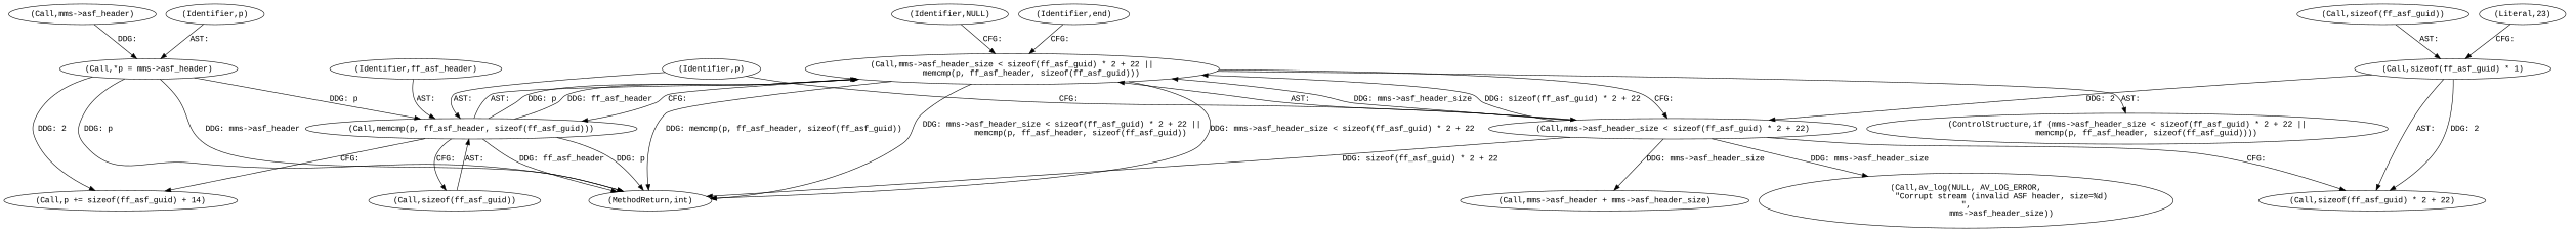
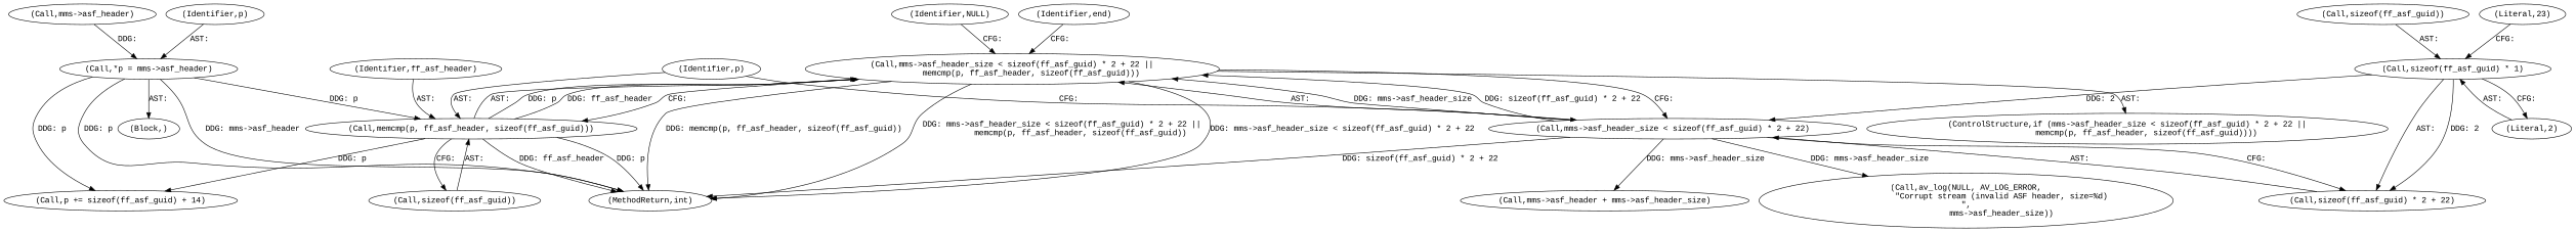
  digraph {
    fontname="Liberation Mono"
    node [fontname="Liberation Mono"]
    edge [fontname="Liberation Mono"]
    n1 [label="(Call,mms->asf_header_size < sizeof(ff_asf_guid) * 2 + 22 ||\n        memcmp(p, ff_asf_header, sizeof(ff_asf_guid)))"]
    n2 [label="(Call,mms->asf_header_size < sizeof(ff_asf_guid) * 2 + 22)"]
    n3 [label="(Call,memcmp(p, ff_asf_header, sizeof(ff_asf_guid)))"]
    n4 [label="(MethodReturn,int)"]
    n5 [label="(ControlStructure,if (mms->asf_header_size < sizeof(ff_asf_guid) * 2 + 22 ||\n        memcmp(p, ff_asf_header, sizeof(ff_asf_guid))))"]
    n6 [label="(Call,sizeof(ff_asf_guid) * 2 + 22)"]
    n7 [label="(Call,av_log(NULL, AV_LOG_ERROR,\n               \"Corrupt stream (invalid ASF header, size=%d)\n\",\n               mms->asf_header_size))"]
    n8 [label="(Call,mms->asf_header + mms->asf_header_size)"]
    n9 [label="(Call,p += sizeof(ff_asf_guid) + 14)"]
    n10 [label="(Call,sizeof(ff_asf_guid))"]
    n11 [label="(Call,sizeof(ff_asf_guid) * 1)"]
+   n12 [label="(Literal,2)"]
    n13 [label="(Call,*p = mms->asf_header)"]
+   n14 [label="(Block,)"]
    n15 [label="(Call,mms->asf_header)"]
    n16 [label="(Identifier,NULL)"]
    n17 [label="(Call,sizeof(ff_asf_guid))"]
    n18 [label="(Identifier,end)"]
    n19 [label="(Identifier,p)"]
    n20 [label="(Identifier,p)"]
    n21 [label="(Literal,23)"]
    n22 [label="(Identifier,ff_asf_header)"]
    n1 -> n2 [label="CFG: "]
    n1 -> n3 [label="CFG: "]
    n1 -> n4 [label="DDG: memcmp(p, ff_asf_header, sizeof(ff_asf_guid))"]
    n1 -> n4 [label="DDG: mms->asf_header_size < sizeof(ff_asf_guid) * 2 + 22 ||\n        memcmp(p, ff_asf_header, sizeof(ff_asf_guid))"]
    n1 -> n4 [label="DDG: mms->asf_header_size < sizeof(ff_asf_guid) * 2 + 22"]
    n1 -> n5 [label="AST: "]
    n2 -> n1 [label="AST: "]
    n2 -> n1 [label="DDG: mms->asf_header_size"]
    n2 -> n1 [label="DDG: sizeof(ff_asf_guid) * 2 + 22"]
    n2 -> n4 [label="DDG: sizeof(ff_asf_guid) * 2 + 22"]
    n2 -> n6 [label="CFG: "]
    n2 -> n7 [label="DDG: mms->asf_header_size"]
    n2 -> n8 [label="DDG: mms->asf_header_size"]
    n3 -> n1 [label="AST: "]
    n3 -> n1 [label="DDG: p"]
    n3 -> n1 [label="DDG: ff_asf_header"]
    n3 -> n4 [label="DDG: ff_asf_header"]
    n3 -> n4 [label="DDG: p"]
-   n3 -> n9 [label="CFG: "]
+   n3 -> n9 [label="DDG: p"]
    n3 -> n10 [label="CFG: "]
+   n6 -> n2 [label="AST: "]
    n10 -> n3 [label="AST: "]
    n11 -> n2 [label="DDG: 2"]
    n11 -> n6 [label="AST: "]
    n11 -> n6 [label="DDG: 2"]
+   n11 -> n12 [label="CFG: "]
+   n12 -> n11 [label="AST: "]
    n13 -> n3 [label="DDG: p"]
    n13 -> n4 [label="DDG: p"]
    n13 -> n4 [label="DDG: mms->asf_header"]
-   n13 -> n9 [label="DDG: 2"]
+   n13 -> n9 [label="DDG: p"]
+   n13 -> n14 [label="AST: "]
    n15 -> n13 [label="DDG: "]
    n16 -> n1 [label="CFG: "]
    n17 -> n11 [label="AST: "]
    n18 -> n1 [label="CFG: "]
    n19 -> n13 [label="AST: "]
    n20 -> n2 [label="CFG: "]
    n20 -> n3 [label="AST: "]
    n21 -> n11 [label="CFG: "]
    n22 -> n3 [label="AST: "]
  }
